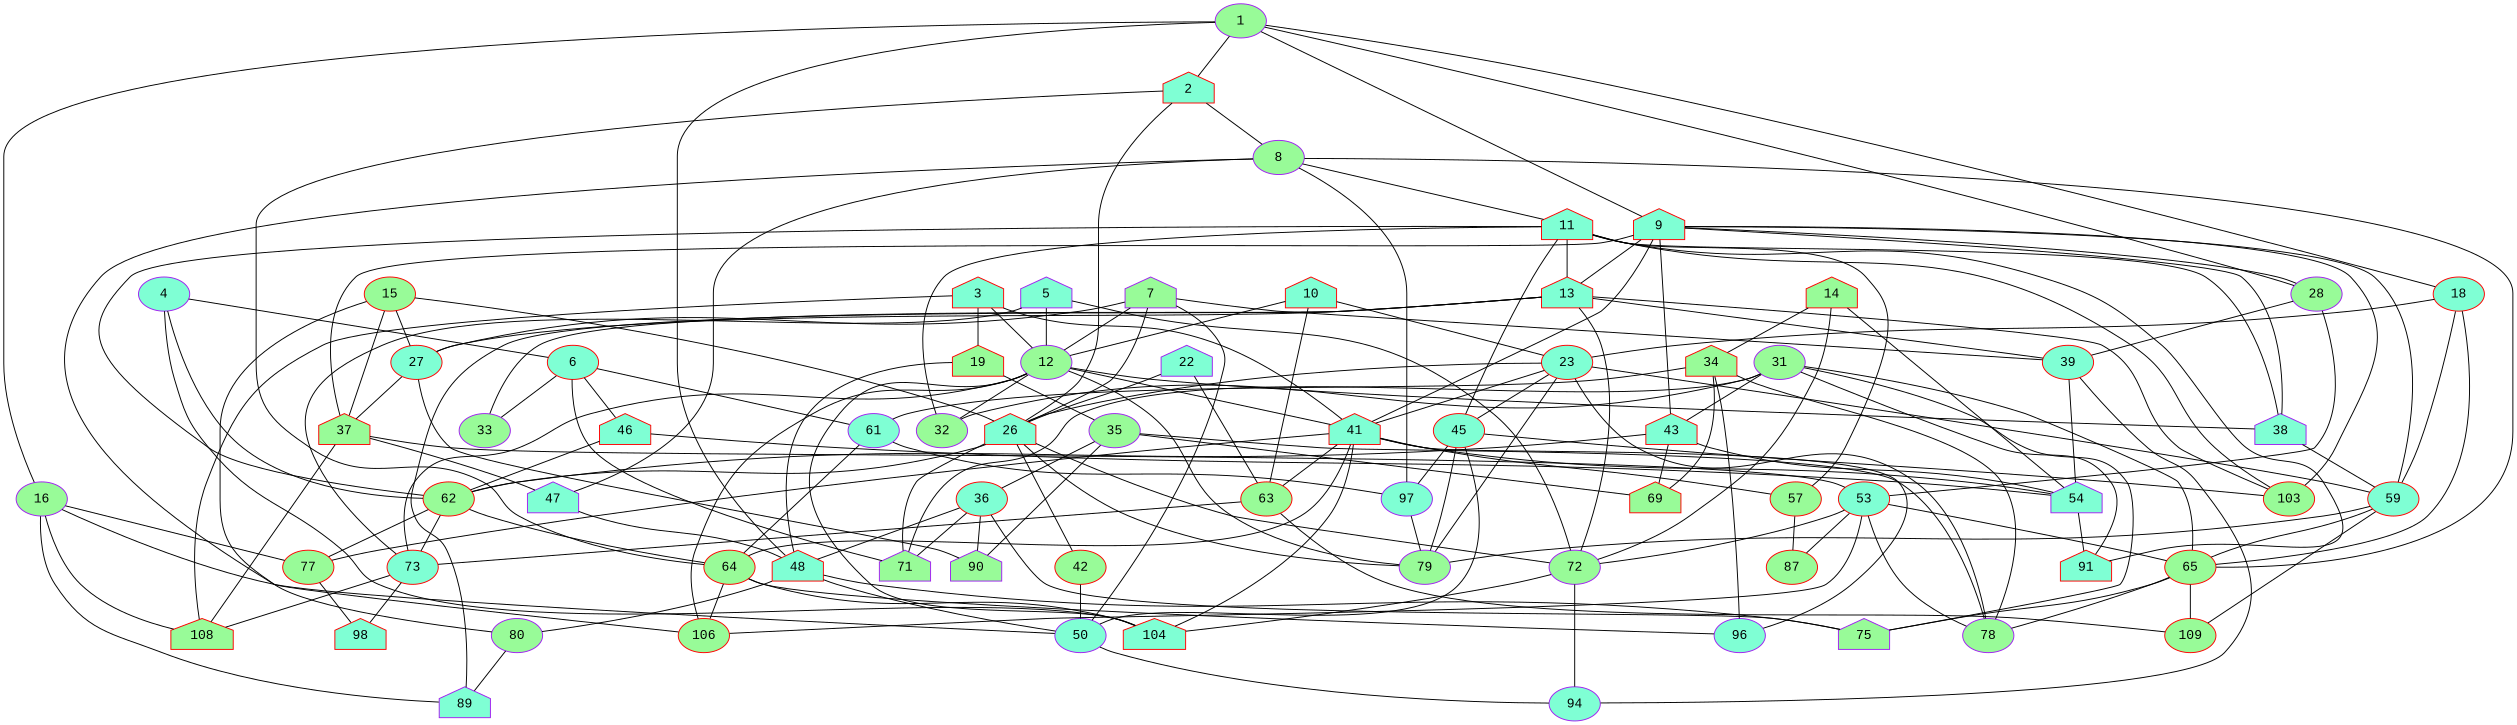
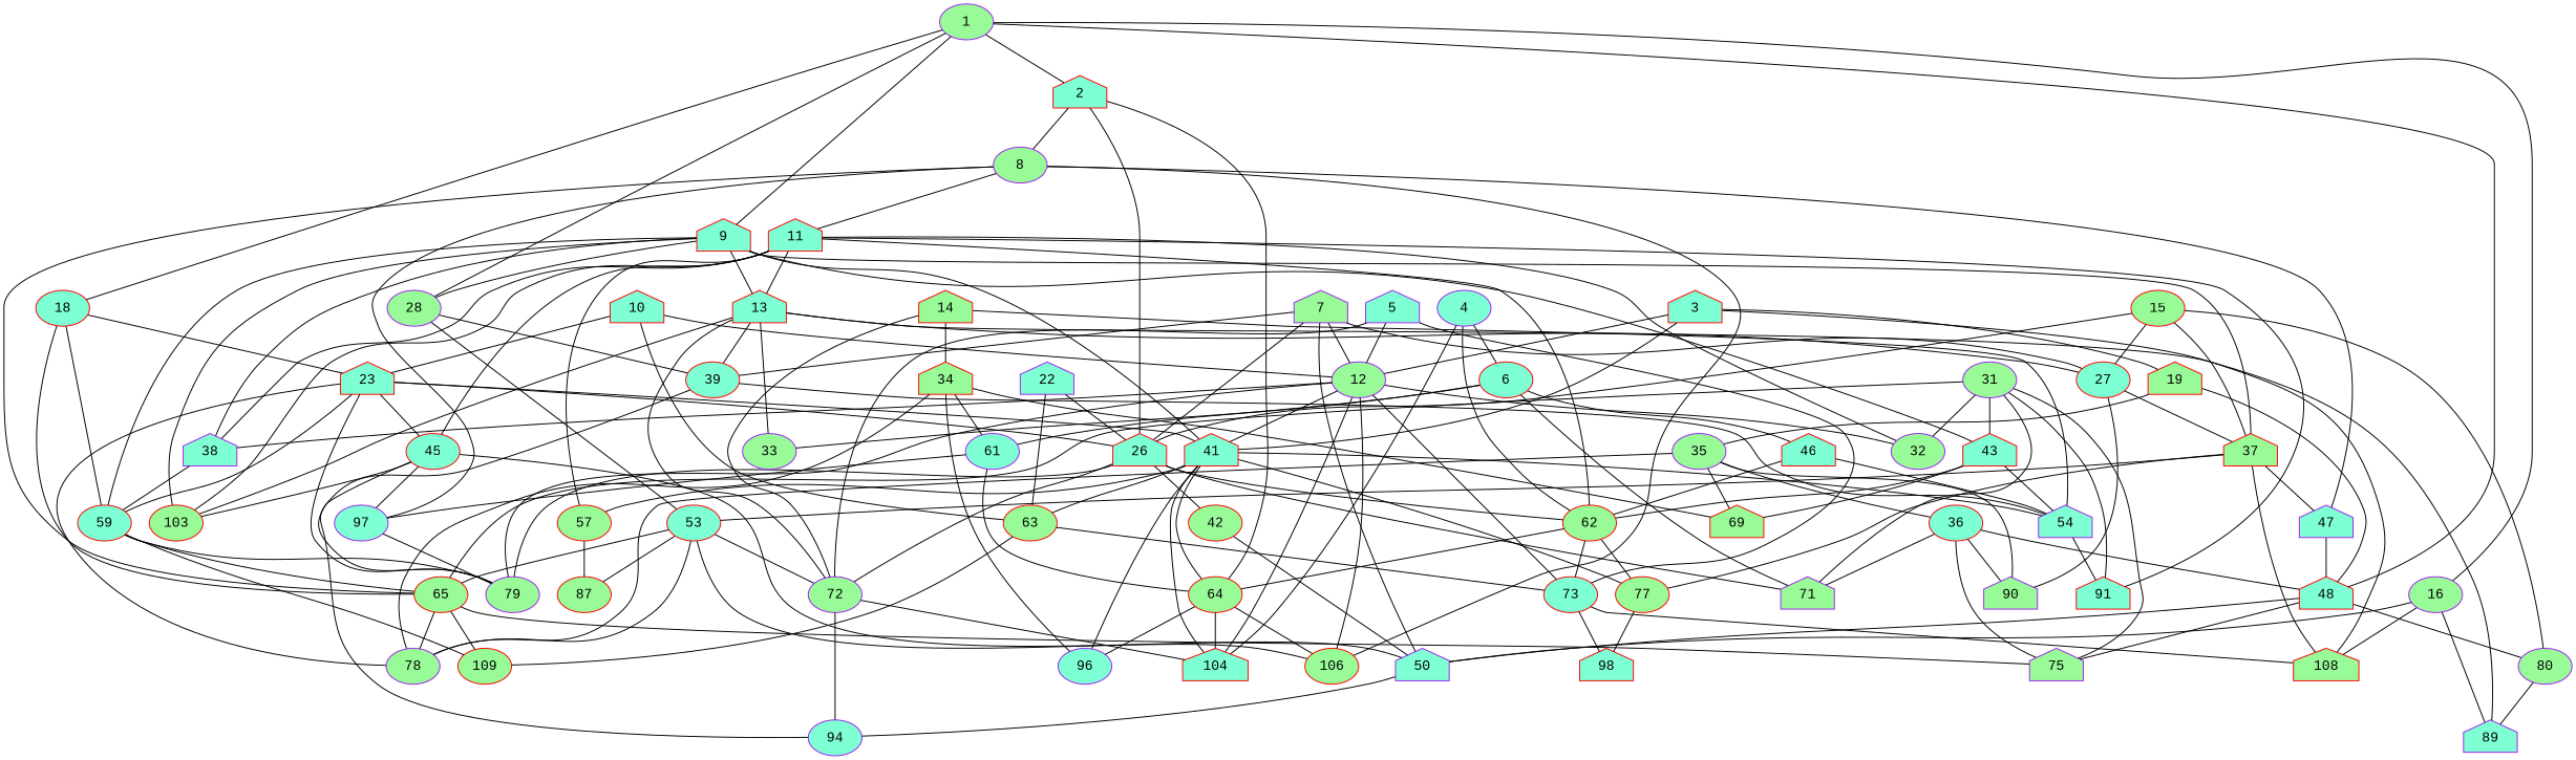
  graph {
    fontname="Liberation Mono"
    node [color=red fillcolor=aquamarine fontname="Liberation Mono" shape=ellipse style=filled]
    edge [fontname="Liberation Mono"]
    1 [color=purple fillcolor=palegreen super="+21"]
    2 [shape=house super="+103"]
    9 [shape=house super="+60"]
    16 [color=purple fillcolor=palegreen super="+30"]
    18
    28 [color=purple fillcolor=palegreen super="+51"]
    48 [shape=house super="+83"]
    8 [color=purple fillcolor=palegreen super="+20"]
    26 [shape=house super="+49"]
    64 [fillcolor=palegreen super="+66"]
    41 [shape=house super="+95"]
    13 [shape=house super="+70"]
    37 [fillcolor=palegreen shape=house super="+93"]
    38 [color=purple shape=house]
    43 [shape=house]
    59 [super="+67"]
    n17 [fillcolor=palegreen label=103]
    108 [fillcolor=palegreen shape=house]
-   50 [color=purple super="+56"]
+   50 [color=purple shape=house super="+56"]
    89 [color=purple shape=house]
    77 [fillcolor=palegreen super="+79"]
    65 [fillcolor=palegreen super="+105"]
-   23 [super="+29"]
+   23 [shape=house super="+29"]
    39 [super="+85"]
    53 [super="+92"]
    80 [color=purple fillcolor=palegreen]
    75 [color=purple fillcolor=palegreen shape=house]
    11 [shape=house super="+24"]
    47 [color=purple shape=house]
    97 [color=purple]
    106 [fillcolor=palegreen]
    62 [fillcolor=palegreen super="+76"]
    72 [color=purple fillcolor=palegreen super="+81"]
    71 [color=purple fillcolor=palegreen shape=house]
    n35 [color=purple fillcolor=palegreen label=79 super="+102"]
    42 [fillcolor=palegreen]
    104 [shape=house]
    96 [color=purple]
    3 [shape=house super="+44"]
    12 [color=purple fillcolor=palegreen super="+52"]
    19 [fillcolor=palegreen shape=house]
    73 [super="+74"]
    32 [color=purple fillcolor=palegreen]
    35 [color=purple fillcolor=palegreen super="+40"]
    63 [fillcolor=palegreen super="+88"]
    57 [fillcolor=palegreen]
    54 [color=purple shape=house super="+107"]
    6 [super="+17"]
    33 [color=purple fillcolor=palegreen]
    46 [shape=house]
    61 [color=purple]
    4 [color=purple]
    5 [color=purple shape=house super="+25"]
    94 [color=purple]
    98 [shape=house]
    7 [color=purple fillcolor=palegreen shape=house super="+68"]
    27 [super="+84"]
    90 [color=purple fillcolor=palegreen shape=house]
    45 [super="+55"]
    91 [shape=house]
    78 [color=purple fillcolor=palegreen super="+86"]
    109 [fillcolor=palegreen]
    69 [fillcolor=palegreen shape=house]
    10 [shape=house]
    87 [fillcolor=palegreen]
    34 [fillcolor=palegreen shape=house super="+82"]
    14 [fillcolor=palegreen shape=house]
    15 [fillcolor=palegreen]
    36 [super="+101"]
    22 [color=purple shape=house]
    31 [color=purple fillcolor=palegreen super="+58"]
    1 -- 2
    1 -- 9
    1 -- 16
    1 -- 18
    1 -- 28
    1 -- 48
    2 -- 8
    2 -- 26
    2 -- 64
    9 -- 28
    9 -- 41
    9 -- 13
    9 -- 37
    9 -- 38
    9 -- 43
    9 -- 59
    9 -- n17
    16 -- 108
    16 -- 50
    16 -- 89
-   16 -- 77
+   37 -- 77
    18 -- 59
    18 -- 65
    18 -- 23
    28 -- 39
    28 -- 53
    48 -- 50
    48 -- 80
    48 -- 75
    8 -- 65
    8 -- 11
    8 -- 47
    8 -- 97
    8 -- 106
    26 -- 62 [weight=2]
    26 -- 72
    26 -- 71
    26 -- n35
    26 -- 42
    64 -- 106
    64 -- 104
    64 -- 96
    41 -- 64
    41 -- 77
    41 -- 104
    41 -- 96
    41 -- 63
    41 -- 57
    41 -- 54
    13 -- n17
    13 -- 89
    13 -- 39
    13 -- 72
    13 -- 33
    13 -- 27
    37 -- 108
    37 -- 53
    37 -- 47
    38 -- 59
    43 -- 62
    43 -- 54
    43 -- 69
    59 -- 65
    59 -- n35
    59 -- 109
    50 -- 94
    77 -- 98
    65 -- 75
    65 -- 78
    65 -- 109
    23 -- 26
    23 -- 41
    23 -- 59
    23 -- n35
    23 -- 45
    23 -- 78
    39 -- 54
    39 -- 94
    53 -- 65
    53 -- 106
    53 -- 72
    53 -- 78
    53 -- 87
    80 -- 89
    11 -- 13
    11 -- 38
    11 -- n17
    11 -- 62
    11 -- 32
    11 -- 57
    11 -- 45
    11 -- 91
    47 -- 48
    97 -- n35
    62 -- 64
    62 -- 77
    62 -- 73
    72 -- 104
    72 -- 94
    42 -- 50
    3 -- 41
    3 -- 108
    3 -- 12
    3 -- 19
    12 -- 41
    12 -- 38
    12 -- 106
    12 -- n35
    12 -- 104
    12 -- 73
    12 -- 32
    19 -- 48
    19 -- 35
    73 -- 108
    73 -- 98
    35 -- 90
    35 -- 78
    35 -- 69
    35 -- 36
    63 -- 73
    63 -- 109
    57 -- 87
    54 -- 91
    6 -- 71
    6 -- 33
    6 -- 46
    6 -- 61
    46 -- 62
    46 -- 54
    61 -- 64
    61 -- 97
    4 -- 62
    4 -- 104
    4 -- 6
    5 -- 72
    5 -- 12
    5 -- 73
    7 -- 26
    7 -- 50
    7 -- 39
    7 -- 12
    7 -- 27
    27 -- 37
    27 -- 90
    45 -- n17
    45 -- 50
    45 -- 97
    45 -- n35
    10 -- 23
    10 -- 12
    10 -- 63
    34 -- 96
    34 -- 61
    34 -- 78
    34 -- 69
    14 -- 72
    14 -- 54
    14 -- 34
    15 -- 26
    15 -- 37
    15 -- 80
    15 -- 27
    36 -- 48
    36 -- 75
    36 -- 71
    36 -- 90
    22 -- 26
    22 -- 63
    31 -- 43 [weight=2]
    31 -- 65
    31 -- 75
    31 -- 71
    31 -- 32
    31 -- 91
  }
